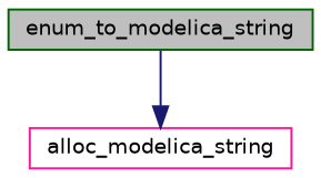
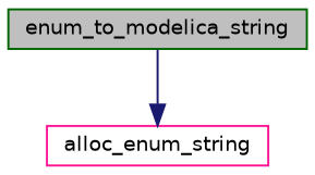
  digraph {
    rankdir=TB
    node [fontname=Helvetica fontsize=10 shape=record style=filled]
    n1 [color=darkgreen fillcolor=grey75 fontcolor=black height=0.2 label=enum_to_modelica_string width=0.4]
-   n2 [color=deeppink fillcolor=white height=0.2 label=alloc_modelica_string width=0.4]
+   n2 [color=deeppink fillcolor=white height=0.2 label=alloc_enum_string width=0.4]
    n1 -> n2 [color=midnightblue fontname=Helvetica fontsize=10 labelfontname=Helvetica labelfontsize=10 style=solid]
  }
